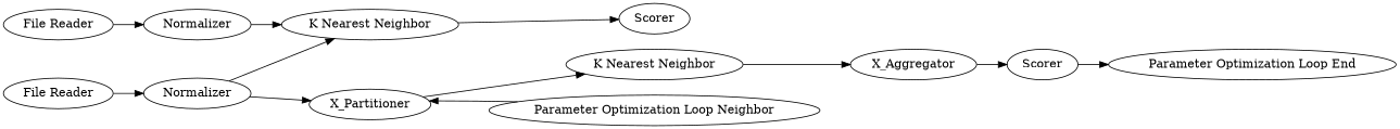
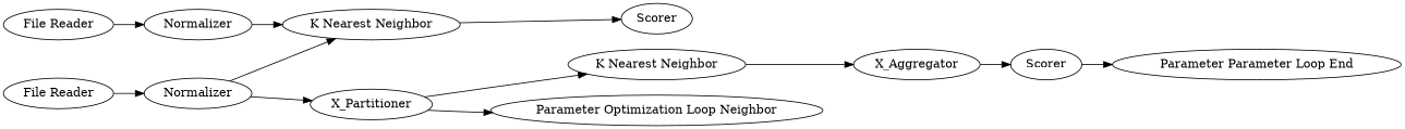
  digraph {
    rankdir=LR
    n1 [label=Normalizer]
    n2 [label=X_Partitioner]
    n3 [label="K Nearest Neighbor"]
    n4 [label="K Nearest Neighbor"]
    n5 [label=Scorer]
    n6 [label=X_Aggregator]
    n7 [label=Scorer]
    n8 [label="Parameter Optimization Loop Neighbor"]
    n9 [label="File Reader"]
    n10 [label=Normalizer]
-   n11 [label="Parameter Optimization Loop End"]
+   n11 [label="Parameter Parameter Loop End"]
    n12 [label="File Reader"]
    n1 -> n2
    n1 -> n3
    n2 -> n4
    n3 -> n5
    n4 -> n6
    n6 -> n7
    n7 -> n11
-   n8 -> n2
+   n2 -> n8
    n9 -> n10
    n10 -> n3
    n12 -> n1
  }
